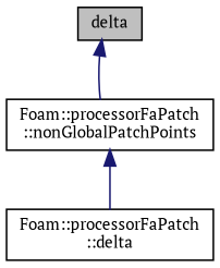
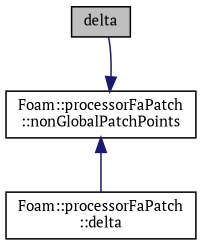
  digraph {
    fontname="PT Serif"
    rankdir=TB
    node [color=black fontname="PT Serif" fontsize=10 shape=record]
    edge [color=midnightblue dir=back fontname="PT Serif" fontsize=10 labelfontname=Helvetica labelfontsize=10 style=solid]
    n1 [fillcolor=grey75 fontcolor=black height=0.2 label=delta style=filled width=0.4]
    n2 [height=0.2 label="Foam::processorFaPatch\l::nonGlobalPatchPoints" width=0.4]
    n3 [height=0.2 label="Foam::processorFaPatch\l::delta" width=0.4]
-   n1 -> n2
+   n2 -> n1
    n2 -> n3
  }
